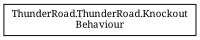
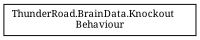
  digraph {
    rankdir=LR
    fontname="Noto Serif"
-   n1 [color=black fillcolor=white fontname="Noto Serif" fontsize=10 height=0.2 label="ThunderRoad.ThunderRoad.Knockout\lBehaviour" shape=record style=filled width=0.4]
+   n1 [color=black fillcolor=white fontname="Noto Serif" fontsize=10 height=0.2 label="ThunderRoad.BrainData.Knockout\lBehaviour" shape=record style=filled width=0.4]
  }
